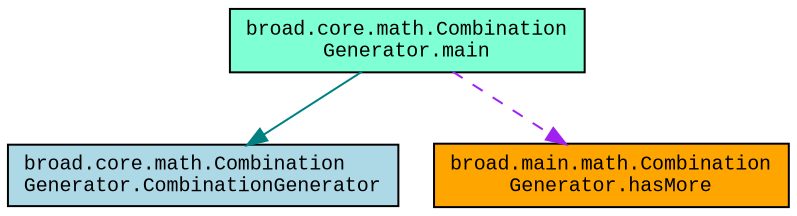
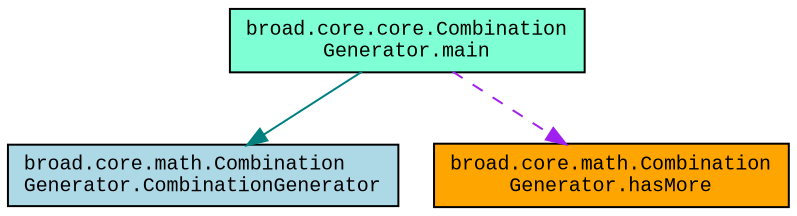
  digraph {
    fontname="Liberation Mono"
    rankdir=TB
    node [color=black fontname="Liberation Mono" fontsize=10 shape=record style=filled]
    edge [fontname="Liberation Mono" fontsize=10 labelfontname=Helvetica labelfontsize=10]
-   n1 [fillcolor=aquamarine fontcolor=black height=0.2 label="broad.core.math.Combination\lGenerator.main" width=0.4]
+   n1 [fillcolor=aquamarine fontcolor=black height=0.2 label="broad.core.core.Combination\lGenerator.main" width=0.4]
    n2 [fillcolor=lightblue height=0.2 label="broad.core.math.Combination\lGenerator.CombinationGenerator" width=0.4]
-   n3 [fillcolor=orange height=0.2 label="broad.main.math.Combination\lGenerator.hasMore" width=0.4]
+   n3 [fillcolor=orange height=0.2 label="broad.core.math.Combination\lGenerator.hasMore" width=0.4]
    n1 -> n2 [color=teal style=solid]
    n1 -> n3 [color=purple style=dashed]
  }
